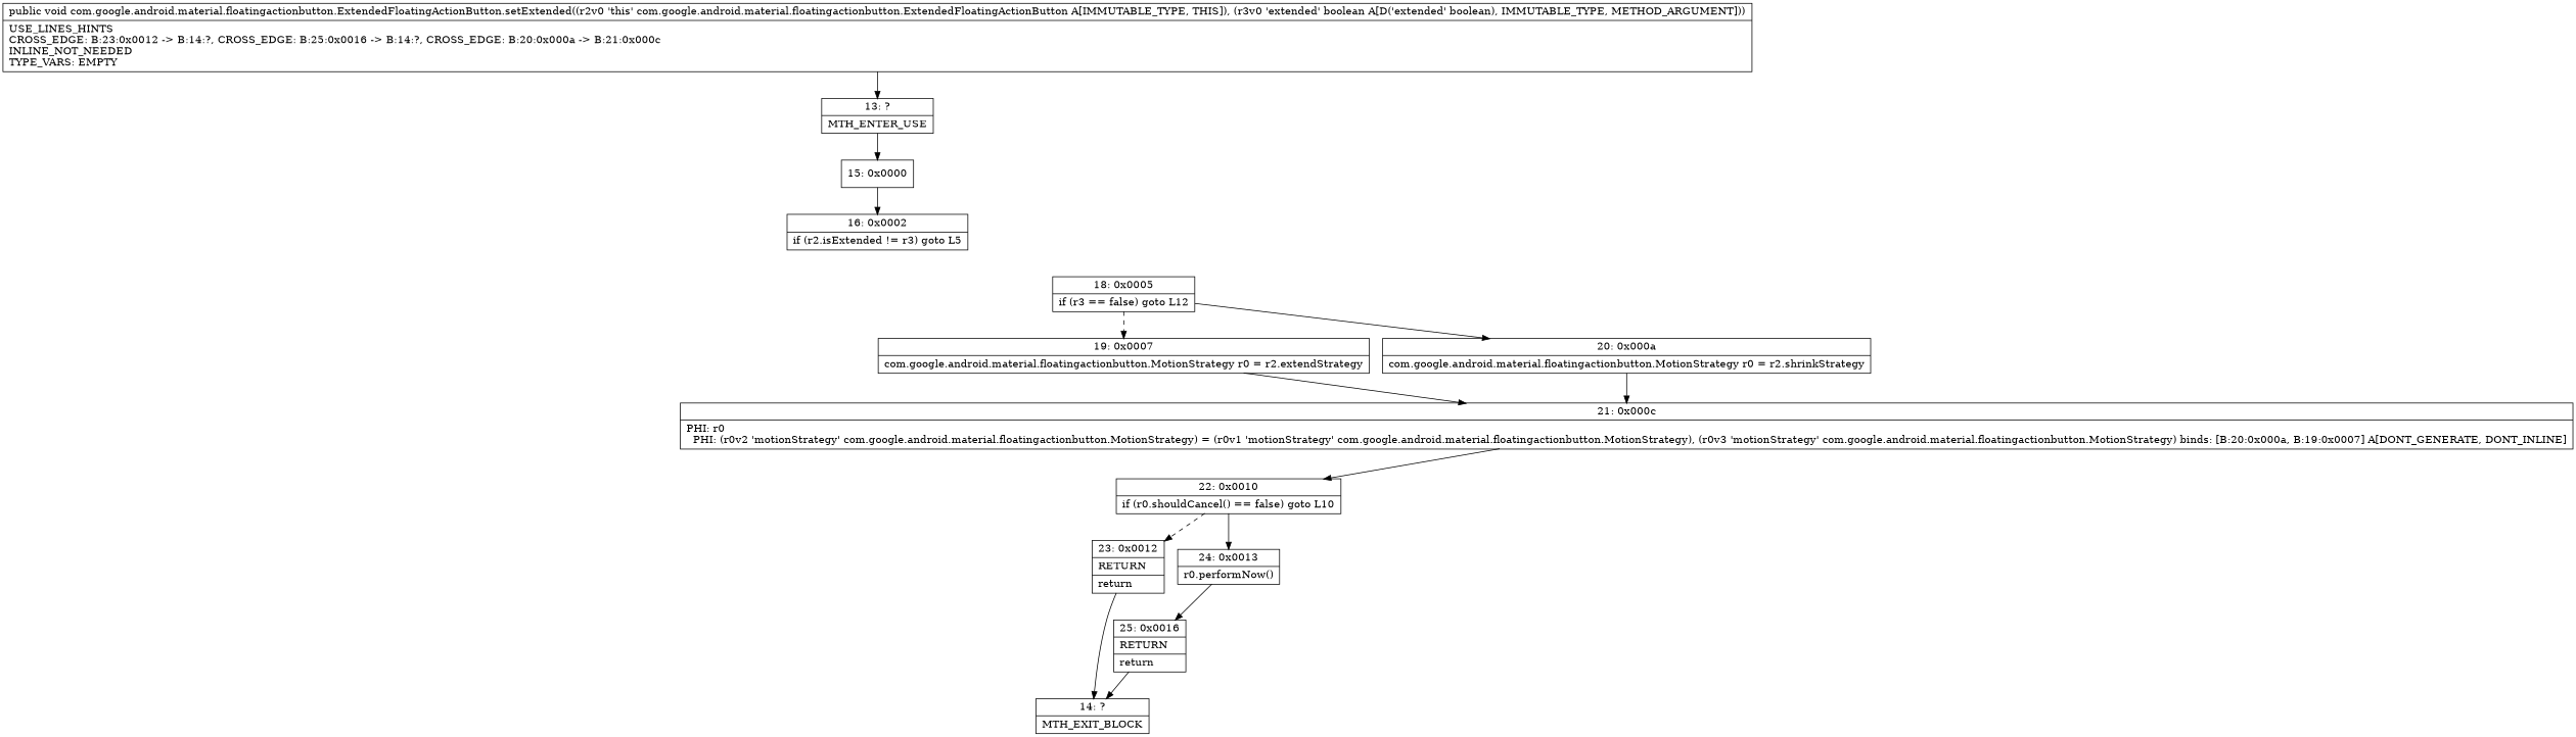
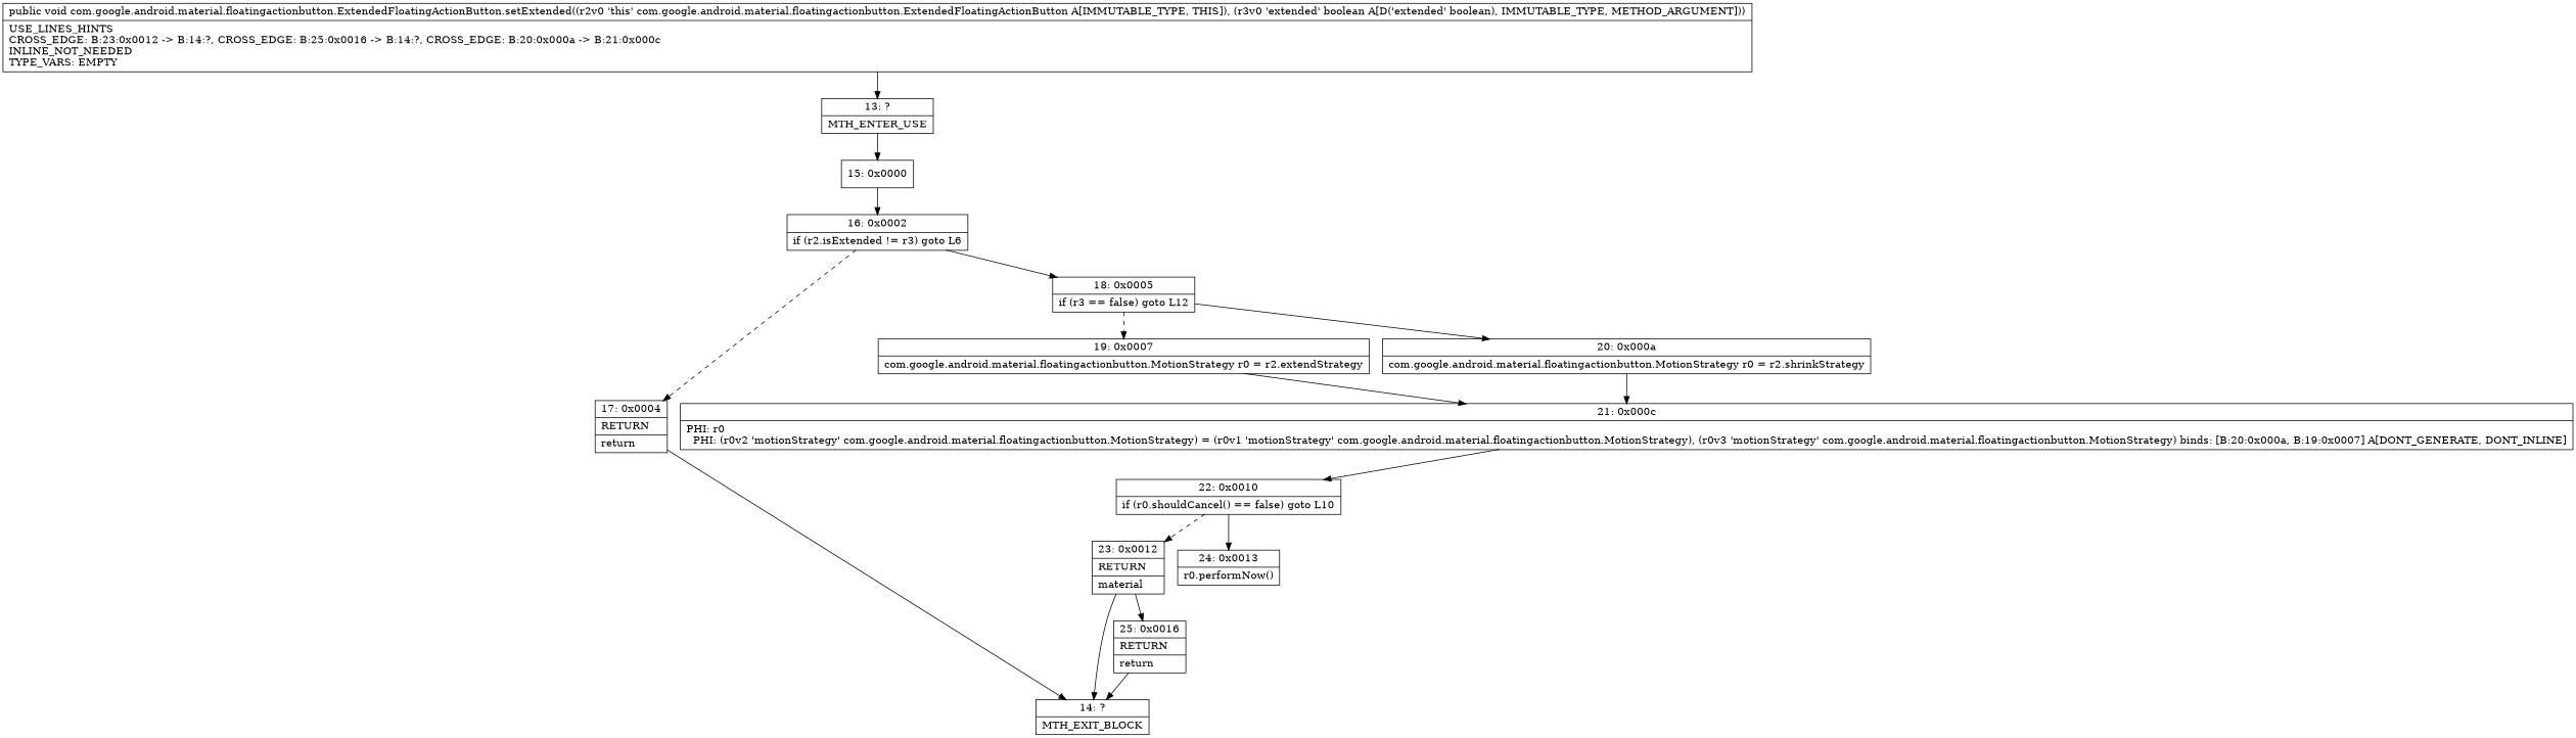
  digraph {
    node [shape=record]
    n1 [label="{13\:\ ?|MTH_ENTER_USE\l}"]
    n2 [label="{15\:\ 0x0000}"]
-   n3 [label="{16\:\ 0x0002|if (r2.isExtended != r3) goto L5\l}"]
+   n3 [label="{16\:\ 0x0002|if (r2.isExtended != r3) goto L6\l}"]
+   n4 [label="{17\:\ 0x0004|RETURN\l|return\l}"]
    n5 [label="{18\:\ 0x0005|if (r3 == false) goto L12\l}"]
    n6 [label="{14\:\ ?|MTH_EXIT_BLOCK\l}"]
    n7 [label="{19\:\ 0x0007|com.google.android.material.floatingactionbutton.MotionStrategy r0 = r2.extendStrategy\l}"]
    n8 [label="{20\:\ 0x000a|com.google.android.material.floatingactionbutton.MotionStrategy r0 = r2.shrinkStrategy\l}"]
    n9 [label="{21\:\ 0x000c|PHI: r0 \l  PHI: (r0v2 'motionStrategy' com.google.android.material.floatingactionbutton.MotionStrategy) = (r0v1 'motionStrategy' com.google.android.material.floatingactionbutton.MotionStrategy), (r0v3 'motionStrategy' com.google.android.material.floatingactionbutton.MotionStrategy) binds: [B:20:0x000a, B:19:0x0007] A[DONT_GENERATE, DONT_INLINE]\l}"]
    n10 [label="{22\:\ 0x0010|if (r0.shouldCancel() == false) goto L10\l}"]
-   n11 [label="{23\:\ 0x0012|RETURN\l|return\l}"]
+   n11 [label="{23\:\ 0x0012|RETURN\l|material\l}"]
    n12 [label="{24\:\ 0x0013|r0.performNow()\l}"]
    n13 [label="{25\:\ 0x0016|RETURN\l|return\l}"]
    n14 [label="{public void com.google.android.material.floatingactionbutton.ExtendedFloatingActionButton.setExtended((r2v0 'this' com.google.android.material.floatingactionbutton.ExtendedFloatingActionButton A[IMMUTABLE_TYPE, THIS]), (r3v0 'extended' boolean A[D('extended' boolean), IMMUTABLE_TYPE, METHOD_ARGUMENT]))  | USE_LINES_HINTS\lCROSS_EDGE: B:23:0x0012 \-\> B:14:?, CROSS_EDGE: B:25:0x0016 \-\> B:14:?, CROSS_EDGE: B:20:0x000a \-\> B:21:0x000c\lINLINE_NOT_NEEDED\lTYPE_VARS: EMPTY\l}"]
    n1 -> n2
    n2 -> n3
+   n3 -> n4 [style=dashed]
+   n3 -> n5
+   n4 -> n6
    n5 -> n7 [style=dashed]
    n5 -> n8
    n7 -> n9
    n8 -> n9
    n9 -> n10
    n10 -> n11 [style=dashed]
    n10 -> n12
    n11 -> n6
-   n12 -> n13
+   n11 -> n13
    n13 -> n6
    n14 -> n1
  }
